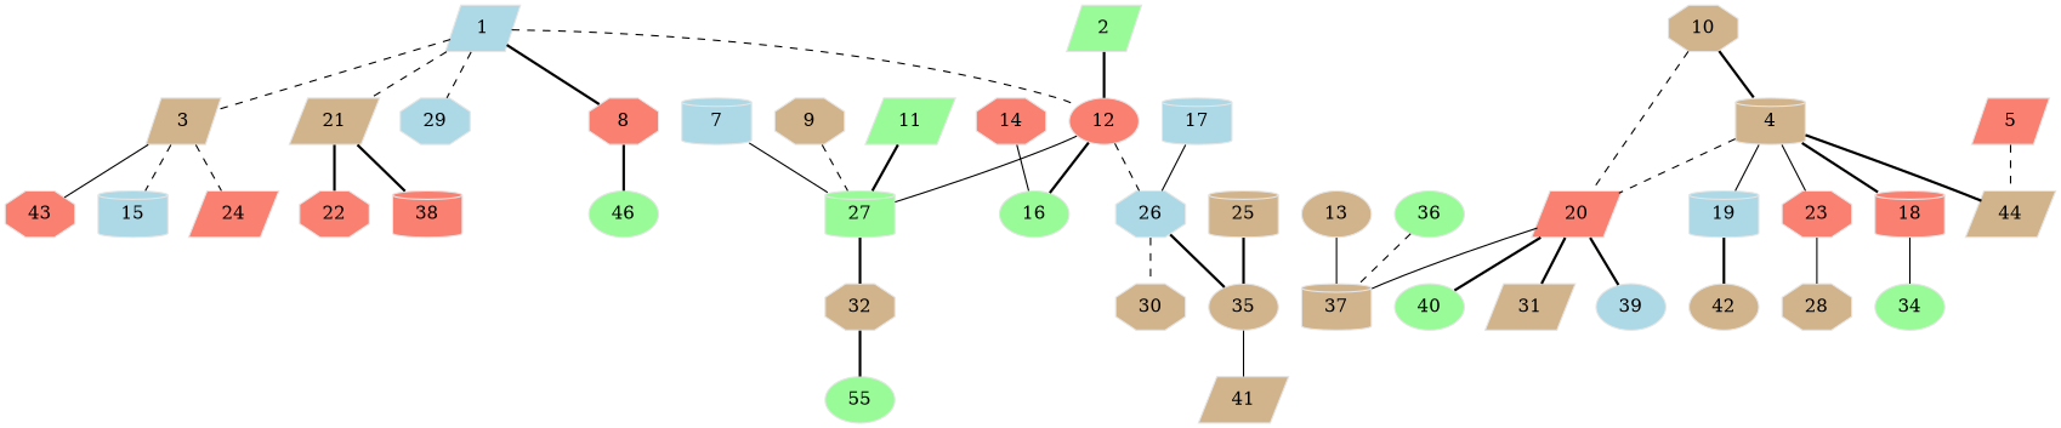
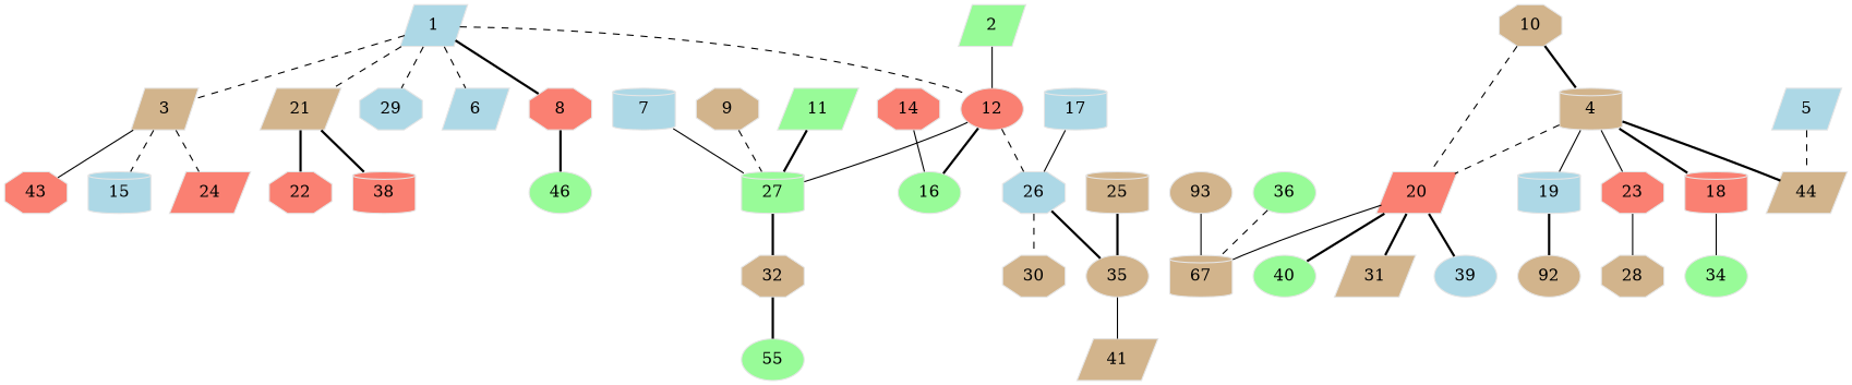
  graph {
    node [color=gray90 fillcolor=tan shape=parallelogram style=filled]
    edge [style=bold weight=1.0]
    1 [fillcolor=lightblue]
    3
+   6 [fillcolor=lightblue]
    8 [fillcolor=salmon shape=octagon]
    12 [fillcolor=salmon shape=ellipse]
    21
    29 [fillcolor=lightblue shape=octagon]
    15 [fillcolor=lightblue shape=cylinder]
    24 [fillcolor=salmon]
    43 [fillcolor=salmon shape=octagon]
    4 [shape=cylinder]
    18 [fillcolor=salmon shape=cylinder]
    19 [fillcolor=lightblue shape=cylinder]
    20 [fillcolor=salmon]
    23 [fillcolor=salmon shape=octagon]
    44
    46 [fillcolor=palegreen shape=ellipse]
    27 [fillcolor=palegreen shape=cylinder]
    16 [fillcolor=palegreen shape=ellipse]
    26 [fillcolor=lightblue shape=octagon]
    22 [fillcolor=salmon shape=octagon]
    38 [fillcolor=salmon shape=cylinder]
    2 [fillcolor=palegreen]
    34 [fillcolor=palegreen shape=ellipse]
-   42 [shape=ellipse]
-   37 [shape=cylinder]
+   42 [shape=ellipse label=92]
+   37 [shape=cylinder label=67]
    31
    39 [fillcolor=lightblue shape=ellipse]
    40 [fillcolor=palegreen shape=ellipse]
    28 [shape=octagon]
-   5 [fillcolor=salmon]
+   5 [fillcolor=lightblue]
    7 [fillcolor=lightblue shape=cylinder]
    32 [shape=octagon]
    9 [shape=octagon]
    10 [shape=octagon]
    11 [fillcolor=palegreen]
    35 [shape=ellipse]
    30 [shape=octagon]
-   13 [shape=ellipse]
+   13 [shape=ellipse label=93]
    14 [fillcolor=salmon shape=octagon]
    17 [fillcolor=lightblue shape=cylinder]
    25 [shape=cylinder]
    41
    n44 [fillcolor=palegreen label=55 shape=ellipse]
    36 [fillcolor=palegreen shape=ellipse]
    1 -- 3 [style=dashed]
+   1 -- 6 [style=dashed]
    1 -- 8
    1 -- 12 [style=dashed]
    1 -- 21 [style=dashed]
    1 -- 29 [style=dashed]
    3 -- 15 [style=dashed]
    3 -- 24 [style=dashed]
    3 -- 43 [style=solid]
    8 -- 46
    12 -- 27 [style=solid]
    12 -- 16
    12 -- 26 [style=dashed]
    21 -- 22
    21 -- 38
    4 -- 18
    4 -- 19 [style=solid]
    4 -- 20 [style=dashed]
    4 -- 23 [style=solid]
    4 -- 44
    18 -- 34 [style=solid]
    19 -- 42
    20 -- 37 [style=solid]
    20 -- 31
    20 -- 39
    20 -- 40
    23 -- 28 [style=solid]
    27 -- 32
    26 -- 35
    26 -- 30 [style=dashed]
-   2 -- 12
+   2 -- 12 [style=solid]
    5 -- 44 [style=dashed]
    7 -- 27 [style=solid]
    32 -- n44
    9 -- 27 [style=dashed]
    10 -- 4
    10 -- 20 [style=dashed]
    11 -- 27
    35 -- 41 [style=solid]
    13 -- 37 [style=solid]
    14 -- 16 [style=solid]
    17 -- 26 [style=solid]
    25 -- 35
    36 -- 37 [style=dashed]
  }
